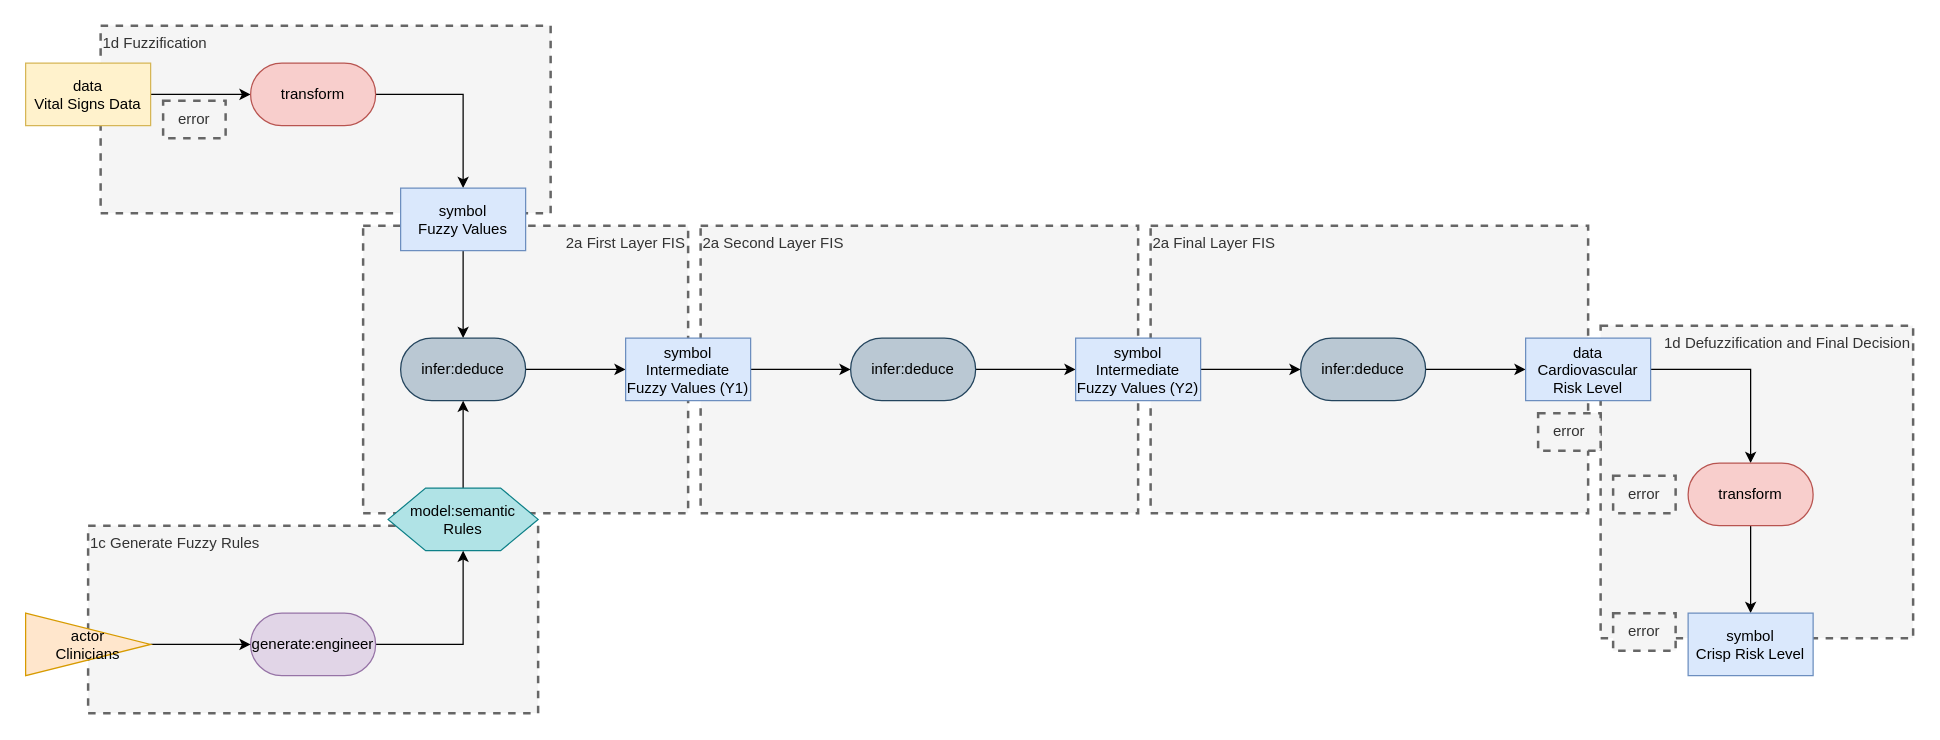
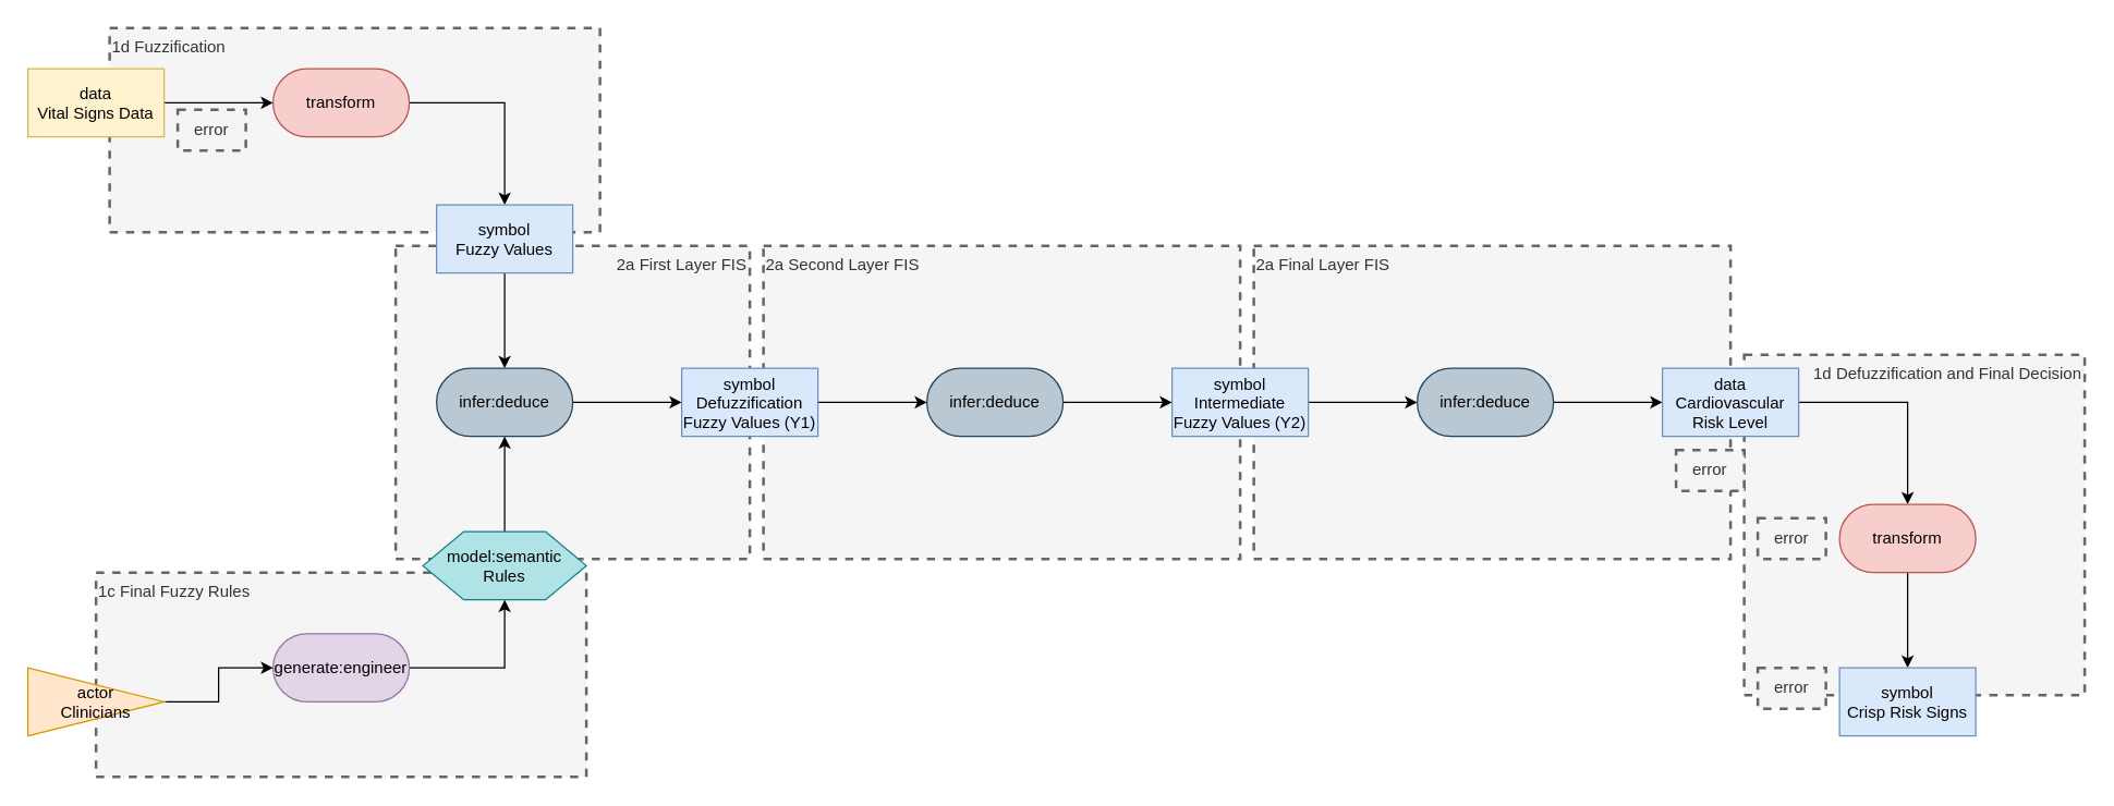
  <mxCell id="0" />
  <mxCell id="1" parent="0" />
  <mxCell id="2" value="1d Defuzzification and Final Decision" style="text;html=1;align=right;verticalAlign=top;whiteSpace=wrap;rounded=0;dashed=1;fillColor=#f5f5f5;fontColor=#333333;strokeColor=#666666;strokeWidth=2;" name="text" vertex="1" parent="1"><mxGeometry x="1280" y="260" width="250" height="250" as="geometry" /></mxCell>
  <mxCell id="3" value="2a Final Layer FIS" style="text;html=1;align=left;verticalAlign=top;whiteSpace=wrap;rounded=0;dashed=1;fillColor=#f5f5f5;fontColor=#333333;strokeColor=#666666;strokeWidth=2;" name="text" vertex="1" parent="1"><mxGeometry x="920" y="180" width="350" height="230" as="geometry" /></mxCell>
  <mxCell id="4" value="2a Second Layer FIS" style="text;html=1;align=left;verticalAlign=top;whiteSpace=wrap;rounded=0;dashed=1;fillColor=#f5f5f5;fontColor=#333333;strokeColor=#666666;strokeWidth=2;" name="text" vertex="1" parent="1"><mxGeometry x="560" y="180" width="350" height="230" as="geometry" /></mxCell>
- <mxCell id="5" value="1c Generate Fuzzy Rules" style="text;html=1;align=left;verticalAlign=top;whiteSpace=wrap;rounded=0;dashed=1;fillColor=#f5f5f5;fontColor=#333333;strokeColor=#666666;strokeWidth=2;" name="text" vertex="1" parent="1"><mxGeometry x="70" y="420" width="360" height="150" as="geometry" /></mxCell>
+ <mxCell id="5" value="1c Final Fuzzy Rules" style="text;html=1;align=left;verticalAlign=top;whiteSpace=wrap;rounded=0;dashed=1;fillColor=#f5f5f5;fontColor=#333333;strokeColor=#666666;strokeWidth=2;" name="text" vertex="1" parent="1"><mxGeometry x="70" y="420" width="360" height="150" as="geometry" /></mxCell>
  <mxCell id="6" value="2a First Layer FIS" style="text;html=1;align=right;verticalAlign=top;whiteSpace=wrap;rounded=0;dashed=1;fillColor=#f5f5f5;fontColor=#333333;strokeColor=#666666;strokeWidth=2;" name="text" vertex="1" parent="1"><mxGeometry x="290" y="180" width="260" height="230" as="geometry" /></mxCell>
  <mxCell id="7" value="1d Fuzzification" style="text;html=1;align=left;verticalAlign=top;whiteSpace=wrap;rounded=0;dashed=1;fillColor=#f5f5f5;fontColor=#333333;strokeColor=#666666;strokeWidth=2;" name="text" vertex="1" parent="1"><mxGeometry x="80" y="20" width="360" height="150" as="geometry" /></mxCell>
  <mxCell id="8" style="edgeStyle=orthogonalEdgeStyle;rounded=0;orthogonalLoop=1;jettySize=auto;html=1;entryX=0;entryY=0.5;entryDx=0;entryDy=0;" edge="1" parent="1" source="9" target="11"><mxGeometry relative="1" as="geometry" /></mxCell>
  <mxCell id="9" value="data&#10;Vital Signs Data" style="rectangle;fillColor=#fff2cc;strokeColor=#d6b656;" name="data" vertex="1" parent="1" tooltip="⚠️ Node not part of any valid pattern."><mxGeometry x="20" y="50" width="100" height="50" as="geometry" /></mxCell>
  <mxCell id="10" style="edgeStyle=orthogonalEdgeStyle;rounded=0;orthogonalLoop=1;jettySize=auto;html=1;exitX=1;exitY=0.5;exitDx=0;exitDy=0;entryX=0.5;entryY=0;entryDx=0;entryDy=0;" edge="1" parent="1" source="11" target="13"><mxGeometry relative="1" as="geometry" /></mxCell>
  <mxCell id="11" value="transform" style="rounded=1;whiteSpace=wrap;html=1;arcSize=50;fillColor=#f8cecc;strokeColor=#b85450;" name="transform" vertex="1" parent="1" tooltip="⚠️ Node not part of any valid pattern."><mxGeometry x="200" y="50" width="100" height="50" as="geometry" /></mxCell>
  <mxCell id="12" style="edgeStyle=orthogonalEdgeStyle;rounded=0;orthogonalLoop=1;jettySize=auto;html=1;exitX=0.5;exitY=1;exitDx=0;exitDy=0;entryX=0.5;entryY=0;entryDx=0;entryDy=0;" edge="1" parent="1" source="13" target="15"><mxGeometry relative="1" as="geometry" /></mxCell>
  <mxCell id="13" value="symbol&#10;Fuzzy Values" style="rectangle;fillColor=#dae8fc;strokeColor=#6c8ebf;" name="symbol" vertex="1" parent="1"><mxGeometry x="320" y="150" width="100" height="50" as="geometry" /></mxCell>
  <mxCell id="14" style="edgeStyle=orthogonalEdgeStyle;rounded=0;orthogonalLoop=1;jettySize=auto;html=1;entryX=0;entryY=0.5;entryDx=0;entryDy=0;" edge="1" parent="1" source="15" target="23"><mxGeometry relative="1" as="geometry" /></mxCell>
  <mxCell id="15" value="infer:deduce" style="rounded=1;whiteSpace=wrap;html=1;arcSize=50;fillColor=#bac8d3;strokeColor=#23445d;" name="infer:deduce" vertex="1" parent="1"><mxGeometry x="320" y="270" width="100" height="50" as="geometry" /></mxCell>
  <mxCell id="16" style="edgeStyle=orthogonalEdgeStyle;rounded=0;orthogonalLoop=1;jettySize=auto;html=1;exitX=0.5;exitY=0;exitDx=0;exitDy=0;entryX=0.5;entryY=1;entryDx=0;entryDy=0;" edge="1" parent="1" source="17" target="15"><mxGeometry relative="1" as="geometry" /></mxCell>
  <mxCell id="17" value="model:semantic&#10;Rules" style="shape=hexagon;perimeter=hexagonPerimeter2;fillColor=#b0e3e6;strokeColor=#0e8088;" name="model" vertex="1" parent="1"><mxGeometry x="310" y="390" width="120" height="50" as="geometry" /></mxCell>
  <mxCell id="18" style="edgeStyle=orthogonalEdgeStyle;rounded=0;orthogonalLoop=1;jettySize=auto;html=1;exitX=1;exitY=0.5;exitDx=0;exitDy=0;entryX=0.5;entryY=1;entryDx=0;entryDy=0;" edge="1" parent="1" source="19" target="17"><mxGeometry relative="1" as="geometry" /></mxCell>
- <mxCell id="19" value="generate:engineer" style="rounded=1;whiteSpace=wrap;html=1;arcSize=50;fillColor=#e1d5e7;strokeColor=#9673a6;" name="generate:engineer" vertex="1" parent="1"><mxGeometry x="200" y="490" width="100" height="50" as="geometry" /></mxCell>
+ <mxCell id="19" value="generate:engineer" style="rounded=1;whiteSpace=wrap;html=1;arcSize=50;fillColor=#e1d5e7;strokeColor=#9673a6;" name="generate:engineer" vertex="1" parent="1"><mxGeometry x="200" y="465" width="100" height="50" as="geometry" /></mxCell>
  <mxCell id="20" style="edgeStyle=orthogonalEdgeStyle;rounded=0;orthogonalLoop=1;jettySize=auto;html=1;entryX=0;entryY=0.5;entryDx=0;entryDy=0;" edge="1" parent="1" source="21" target="19"><mxGeometry relative="1" as="geometry" /></mxCell>
  <mxCell id="21" value="actor&#10;Clinicians" style="triangle;fillColor=#ffe6cc;strokeColor=#d79b00;" name="actor" vertex="1" parent="1"><mxGeometry x="20" y="490" width="100" height="50" as="geometry" /></mxCell>
  <mxCell id="22" style="edgeStyle=orthogonalEdgeStyle;rounded=0;orthogonalLoop=1;jettySize=auto;html=1;entryX=0;entryY=0.5;entryDx=0;entryDy=0;" edge="1" parent="1" source="23" target="25"><mxGeometry relative="1" as="geometry" /></mxCell>
- <mxCell id="23" value="symbol&#10;Intermediate&#10;Fuzzy Values (Y1)" style="rectangle;fillColor=#dae8fc;strokeColor=#6c8ebf;" name="symbol" vertex="1" parent="1"><mxGeometry x="500" y="270" width="100" height="50" as="geometry" /></mxCell>
+ <mxCell id="23" value="symbol&#10;Defuzzification&#10;Fuzzy Values (Y1)" style="rectangle;fillColor=#dae8fc;strokeColor=#6c8ebf;" name="symbol" vertex="1" parent="1"><mxGeometry x="500" y="270" width="100" height="50" as="geometry" /></mxCell>
  <mxCell id="24" style="edgeStyle=orthogonalEdgeStyle;rounded=0;orthogonalLoop=1;jettySize=auto;html=1;entryX=0;entryY=0.5;entryDx=0;entryDy=0;" edge="1" parent="1" source="25" target="27"><mxGeometry relative="1" as="geometry" /></mxCell>
  <mxCell id="25" value="infer:deduce" style="rounded=1;whiteSpace=wrap;html=1;arcSize=50;fillColor=#bac8d3;strokeColor=#23445d;" name="infer:deduce" vertex="1" parent="1" tooltip="⚠️ Node not part of any valid pattern."><mxGeometry x="680" y="270" width="100" height="50" as="geometry" /></mxCell>
  <mxCell id="26" style="edgeStyle=orthogonalEdgeStyle;rounded=0;orthogonalLoop=1;jettySize=auto;html=1;entryX=0;entryY=0.5;entryDx=0;entryDy=0;" edge="1" parent="1" source="27" target="29"><mxGeometry relative="1" as="geometry" /></mxCell>
  <mxCell id="27" value="symbol&#10;Intermediate&#10;Fuzzy Values (Y2)" style="rectangle;fillColor=#dae8fc;strokeColor=#6c8ebf;" name="symbol" vertex="1" parent="1" tooltip="⚠️ Node not part of any valid pattern."><mxGeometry x="860" y="270" width="100" height="50" as="geometry" /></mxCell>
  <mxCell id="28" style="edgeStyle=orthogonalEdgeStyle;rounded=0;orthogonalLoop=1;jettySize=auto;html=1;entryX=0;entryY=0.5;entryDx=0;entryDy=0;" edge="1" parent="1" source="29" target="31"><mxGeometry relative="1" as="geometry" /></mxCell>
  <mxCell id="29" value="infer:deduce" style="rounded=1;whiteSpace=wrap;html=1;arcSize=50;fillColor=#bac8d3;strokeColor=#23445d;" name="infer:deduce" vertex="1" parent="1" tooltip="⚠️ Node not part of any valid pattern."><mxGeometry x="1040" y="270" width="100" height="50" as="geometry" /></mxCell>
  <mxCell id="30" style="edgeStyle=orthogonalEdgeStyle;rounded=0;orthogonalLoop=1;jettySize=auto;html=1;exitX=1;exitY=0.5;exitDx=0;exitDy=0;entryX=0.5;entryY=0;entryDx=0;entryDy=0;" edge="1" parent="1" source="31" target="33"><mxGeometry relative="1" as="geometry" /></mxCell>
  <mxCell id="31" value="data&#10;Cardiovascular&#10;Risk Level" style="rectangle;fillColor=#dae8fc;strokeColor=#6c8ebf;" name="symbol" vertex="1" parent="1" tooltip="⚠️ Node not part of any valid pattern."><mxGeometry x="1220" y="270" width="100" height="50" as="geometry" /></mxCell>
  <mxCell id="32" style="edgeStyle=orthogonalEdgeStyle;rounded=0;orthogonalLoop=1;jettySize=auto;html=1;exitX=0.5;exitY=1;exitDx=0;exitDy=0;entryX=0.5;entryY=0;entryDx=0;entryDy=0;" edge="1" parent="1" source="33" target="34"><mxGeometry relative="1" as="geometry" /></mxCell>
  <mxCell id="33" value="transform" style="rounded=1;whiteSpace=wrap;html=1;arcSize=50;fillColor=#f8cecc;strokeColor=#b85450;" name="transform" vertex="1" parent="1" tooltip="⚠️ Node not part of any valid pattern."><mxGeometry x="1350" y="370" width="100" height="50" as="geometry" /></mxCell>
- <mxCell id="34" value="symbol&#10;Crisp Risk Level" style="rectangle;fillColor=#dae8fc;strokeColor=#6c8ebf;" name="symbol" vertex="1" parent="1" tooltip="⚠️ Node not part of any valid pattern."><mxGeometry x="1350" y="490" width="100" height="50" as="geometry" /></mxCell>
+ <mxCell id="34" value="symbol&#10;Crisp Risk Signs" style="rectangle;fillColor=#dae8fc;strokeColor=#6c8ebf;" name="symbol" vertex="1" parent="1" tooltip="⚠️ Node not part of any valid pattern."><mxGeometry x="1350" y="490" width="100" height="50" as="geometry" /></mxCell>
  <mxCell id="35" value="error" style="text;html=1;align=center;verticalAlign=middle;whiteSpace=wrap;rounded=0;dashed=1;fillColor=#f5f5f5;fontColor=#333333;strokeColor=#666666;strokeWidth=2;" name="text" vertex="1" parent="1"><mxGeometry x="130" y="80" width="50" height="30" as="geometry" /></mxCell>
  <mxCell id="36" value="error" style="text;html=1;align=center;verticalAlign=middle;whiteSpace=wrap;rounded=0;dashed=1;fillColor=#f5f5f5;fontColor=#333333;strokeColor=#666666;strokeWidth=2;" name="text" vertex="1" parent="1"><mxGeometry x="1230" y="330" width="50" height="30" as="geometry" /></mxCell>
  <mxCell id="37" value="error" style="text;html=1;align=center;verticalAlign=middle;whiteSpace=wrap;rounded=0;dashed=1;fillColor=#f5f5f5;fontColor=#333333;strokeColor=#666666;strokeWidth=2;" name="text" vertex="1" parent="1"><mxGeometry x="1290" y="380" width="50" height="30" as="geometry" /></mxCell>
  <mxCell id="38" value="error" style="text;html=1;align=center;verticalAlign=middle;whiteSpace=wrap;rounded=0;dashed=1;fillColor=#f5f5f5;fontColor=#333333;strokeColor=#666666;strokeWidth=2;" name="text" vertex="1" parent="1"><mxGeometry x="1290" y="490" width="50" height="30" as="geometry" /></mxCell>
